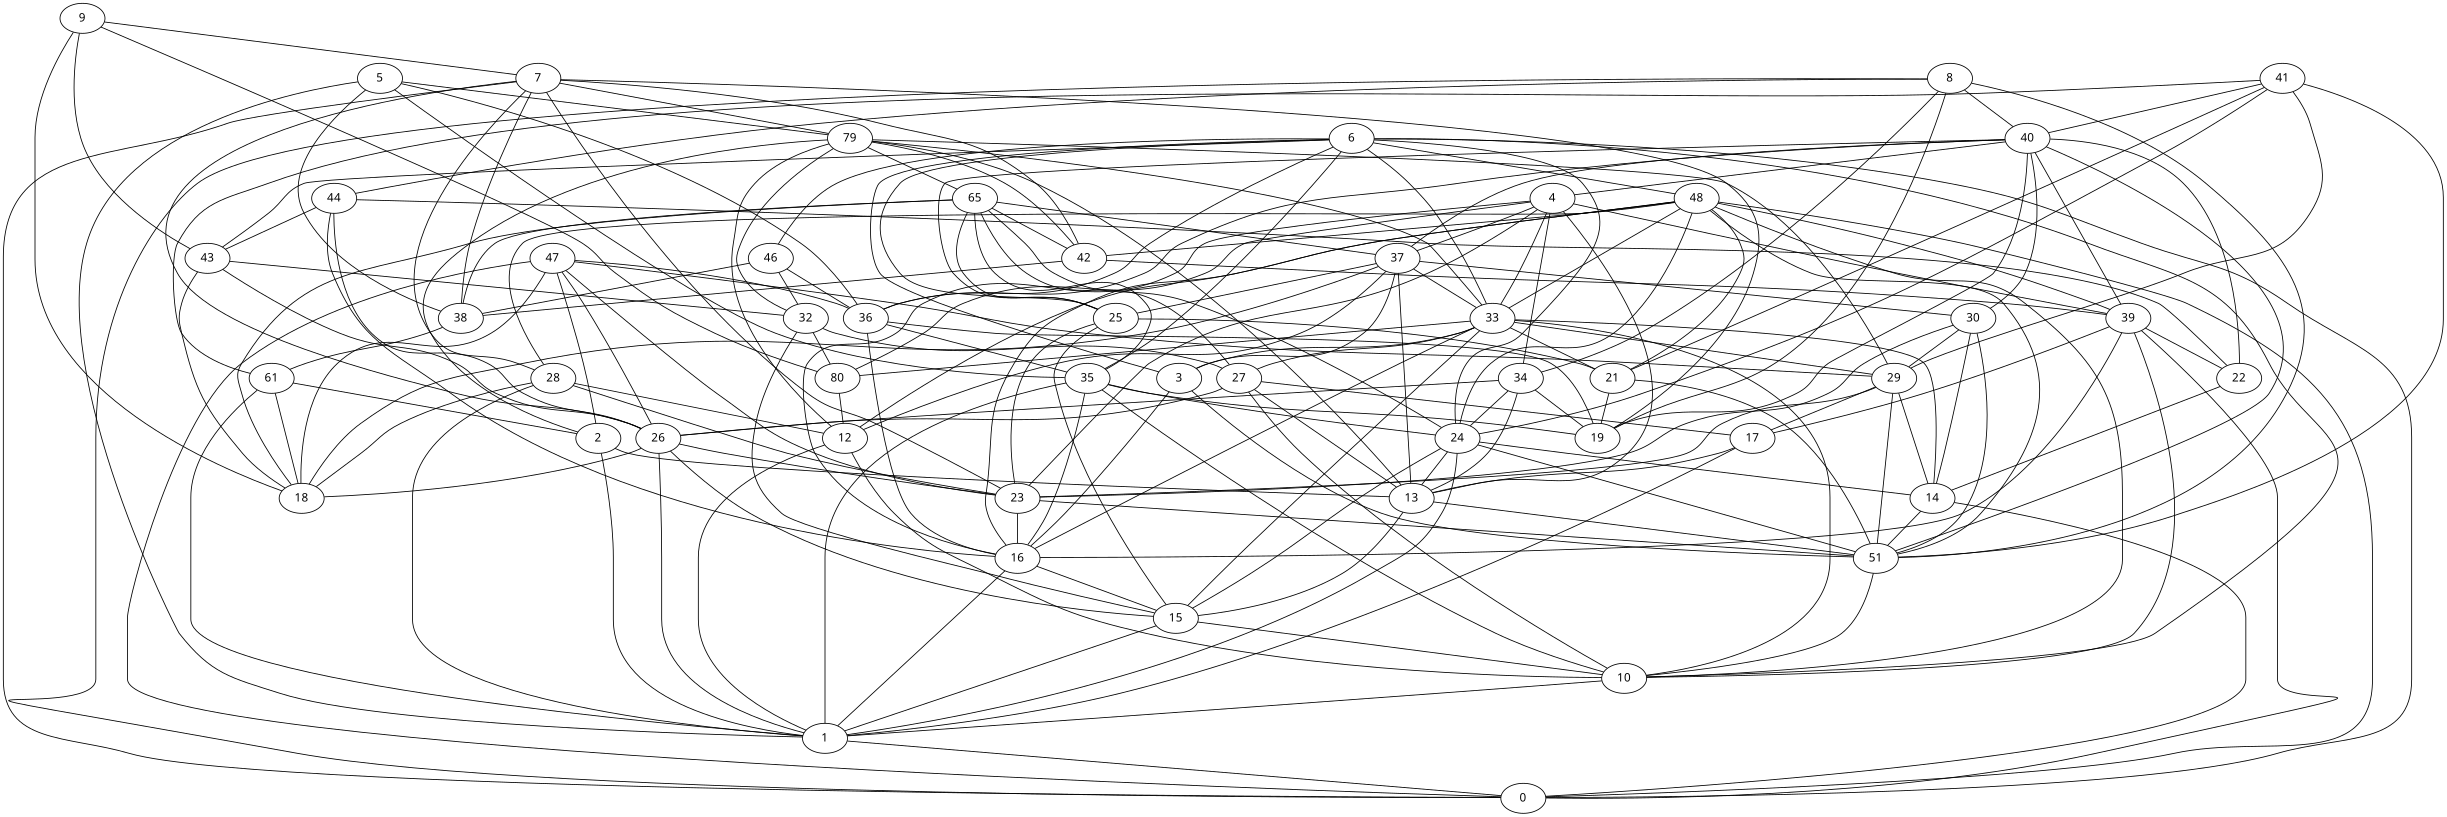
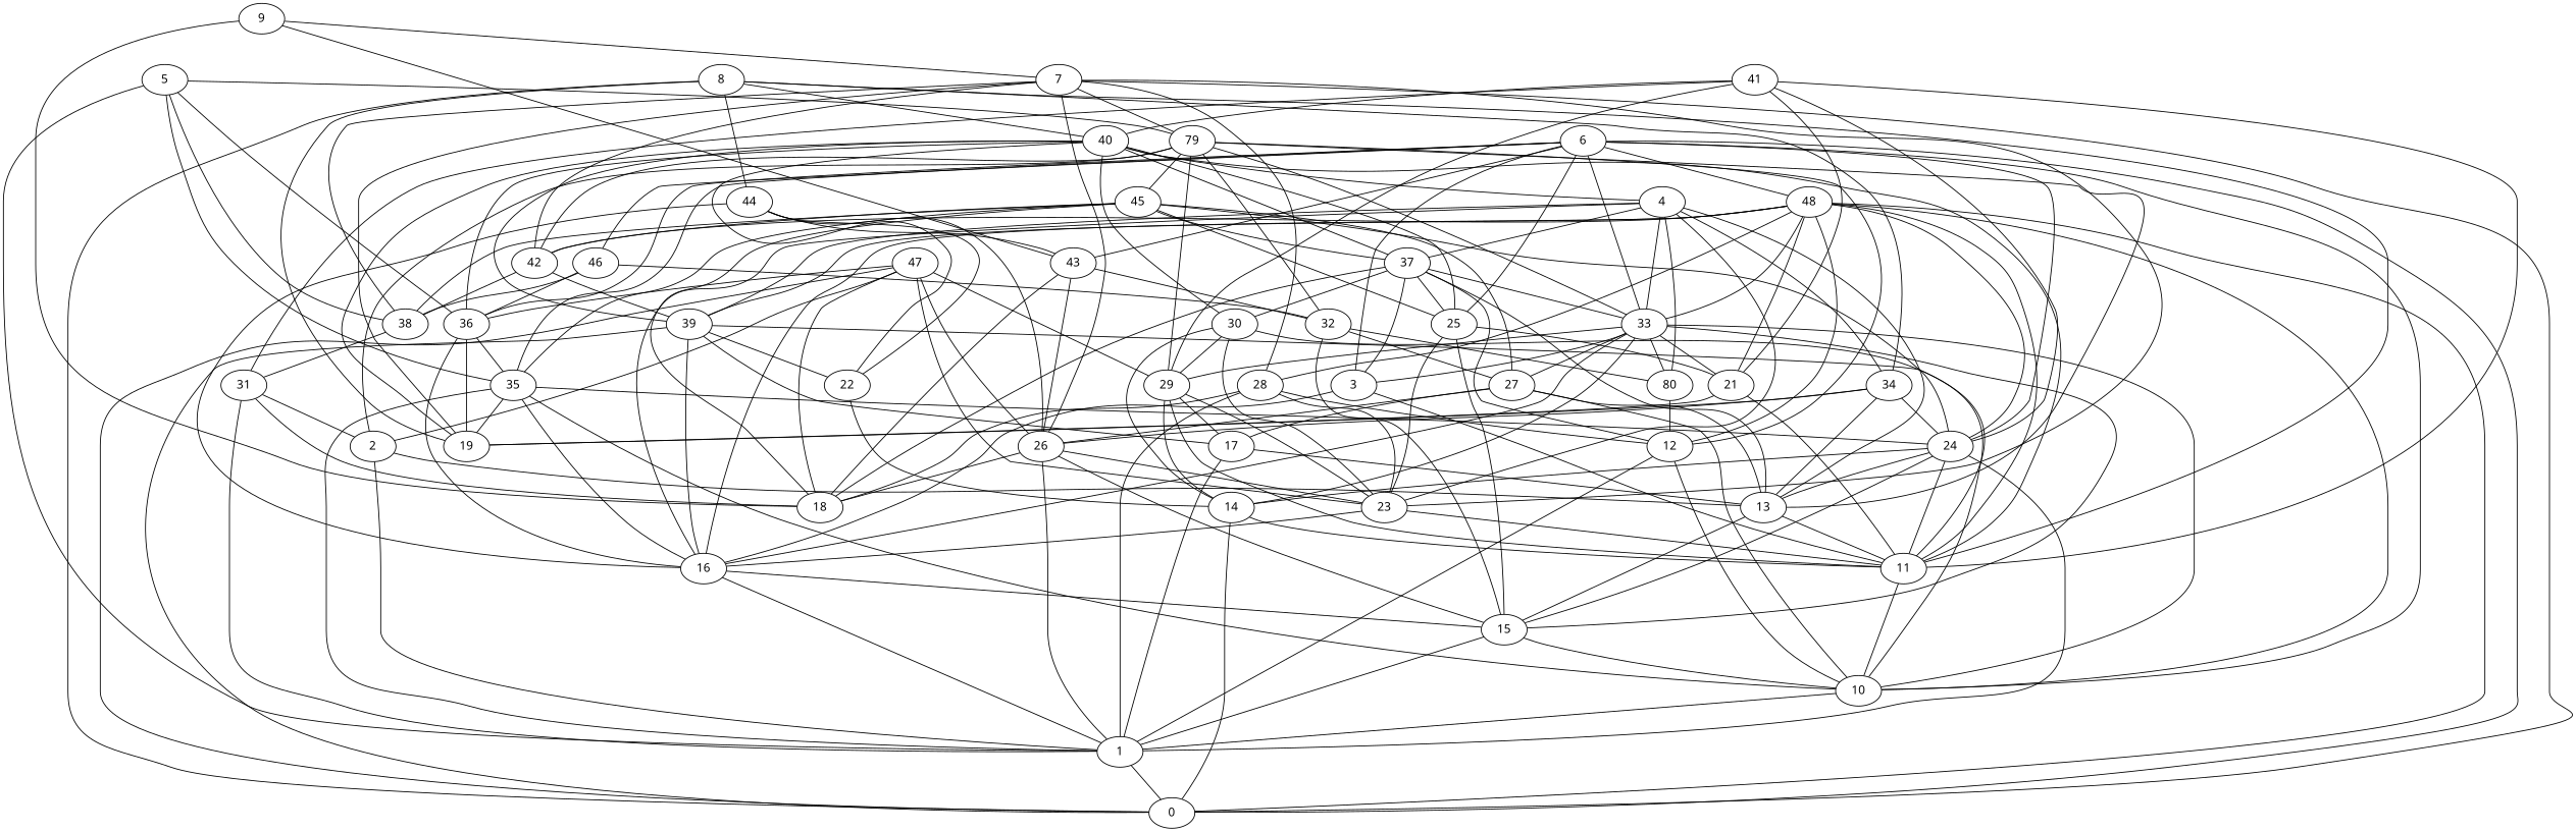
  digraph {
    fontname="Noto Sans"
    node [fontname="Noto Sans"]
    edge [color=black dir=none fontname="Noto Sans"]
    8
    34
    44
-   11 [label=51]
+   11
    19
    0
    40
    26
    24
    13
    37
    18
    25
    12
    33
    30
    3
    15
    23
    21
    46
    32
    36
    38
    n25 [label=80]
    27
    47
    2
    29
    1
    16
    22
    43
    10
    14
    5
    n37 [label=79]
    35
-   45 [label=65]
+   45
    42
    9
    7
    48
    28
    17
    39
    41
-   31 [label=61]
+   31
    6
    4
    subgraph sub_1 {
      8
      34
      44
      11
      19
      0
      40
      26
      24
      13
      37
      18
      25
      12
      33
      30
      3
      15
      23
      21
      46
      32
      36
      38
      n25
      27
      47
      2
      29
      1
      16
      22
      43
      10
      14
      5
      n37
      35
      45
      42
      9
      7
      48
      28
      17
      39
      41
      31
      6
      4
    }
    8 -> 34
    8 -> 44
    8 -> 11
    8 -> 19
    8 -> 0
    8 -> 40
    34 -> 19
    34 -> 26
    34 -> 24
    34 -> 13
    44 -> 26
    44 -> 16
    44 -> 22
    44 -> 43
    11 -> 10
    40 -> 11
    40 -> 19
    40 -> 37
    40 -> 25
    40 -> 30
    40 -> 36
    40 -> 22
    40 -> 39
    40 -> 4
    26 -> 18
    26 -> 15
    26 -> 23
    26 -> 1
    24 -> 11
    24 -> 13
    24 -> 15
    24 -> 1
    24 -> 14
    13 -> 11
    13 -> 15
    37 -> 13
    37 -> 18
    37 -> 25
    37 -> 12
    37 -> 33
    37 -> 30
    37 -> 3
    25 -> 15
    25 -> 23
    25 -> 21
    12 -> 1
    12 -> 10
    33 -> 3
    33 -> 15
    33 -> 21
    33 -> n25
    33 -> 27
    33 -> 29
    33 -> 16
    33 -> 10
    33 -> 14
    30 -> 11
    30 -> 23
    30 -> 29
    30 -> 14
    3 -> 11
    3 -> 16
    15 -> 1
    15 -> 10
    23 -> 11
    23 -> 16
    21 -> 11
    21 -> 19
    46 -> 32
    46 -> 36
    46 -> 38
    32 -> 15
    32 -> n25
    32 -> 27
    36 -> 19
    36 -> 16
    36 -> 35
    38 -> 31
    n25 -> 12
    27 -> 26
    27 -> 13
    27 -> 10
    27 -> 17
    47 -> 0
    47 -> 26
    47 -> 18
    47 -> 23
    47 -> 36
    47 -> 2
    47 -> 29
    2 -> 13
    2 -> 1
    29 -> 11
    29 -> 23
    29 -> 14
    29 -> 17
    1 -> 0
    16 -> 15
    16 -> 1
    22 -> 14
    43 -> 26
    43 -> 18
    43 -> 32
    10 -> 1
    14 -> 11
    14 -> 0
    5 -> 36
    5 -> 38
    5 -> 1
    5 -> n37
    5 -> 35
    n37 -> 13
    n37 -> 12
    n37 -> 33
    n37 -> 32
    n37 -> 2
    n37 -> 29
    n37 -> 45
    n37 -> 42
    35 -> 19
    35 -> 24
    35 -> 1
    35 -> 16
    35 -> 10
    45 -> 24
    45 -> 37
    45 -> 18
    45 -> 25
    45 -> 38
    45 -> 27
    45 -> 35
    45 -> 42
    42 -> 38
    42 -> 39
    9 -> 18
-   9 -> n25
    9 -> 43
    9 -> 7
    7 -> 19
    7 -> 0
    7 -> 26
    7 -> 23
    7 -> 38
    7 -> n37
    7 -> 42
    7 -> 28
    48 -> 11
    48 -> 0
    48 -> 24
    48 -> 12
    48 -> 33
    48 -> 21
    48 -> 16
    48 -> 10
    48 -> 42
    48 -> 28
    48 -> 39
    28 -> 18
    28 -> 12
    28 -> 23
    28 -> 1
    17 -> 13
    17 -> 1
    39 -> 0
    39 -> 16
    39 -> 22
    39 -> 10
    39 -> 17
    41 -> 11
    41 -> 40
    41 -> 24
    41 -> 21
    41 -> 29
    41 -> 31
    31 -> 18
    31 -> 2
    31 -> 1
    6 -> 0
    6 -> 24
    6 -> 25
    6 -> 33
    6 -> 3
    6 -> 46
    6 -> 36
    6 -> 43
    6 -> 10
    6 -> 35
    6 -> 48
    4 -> 34
    4 -> 13
    4 -> 37
    4 -> 33
    4 -> 23
    4 -> n25
    4 -> 16
    4 -> 39
  }
